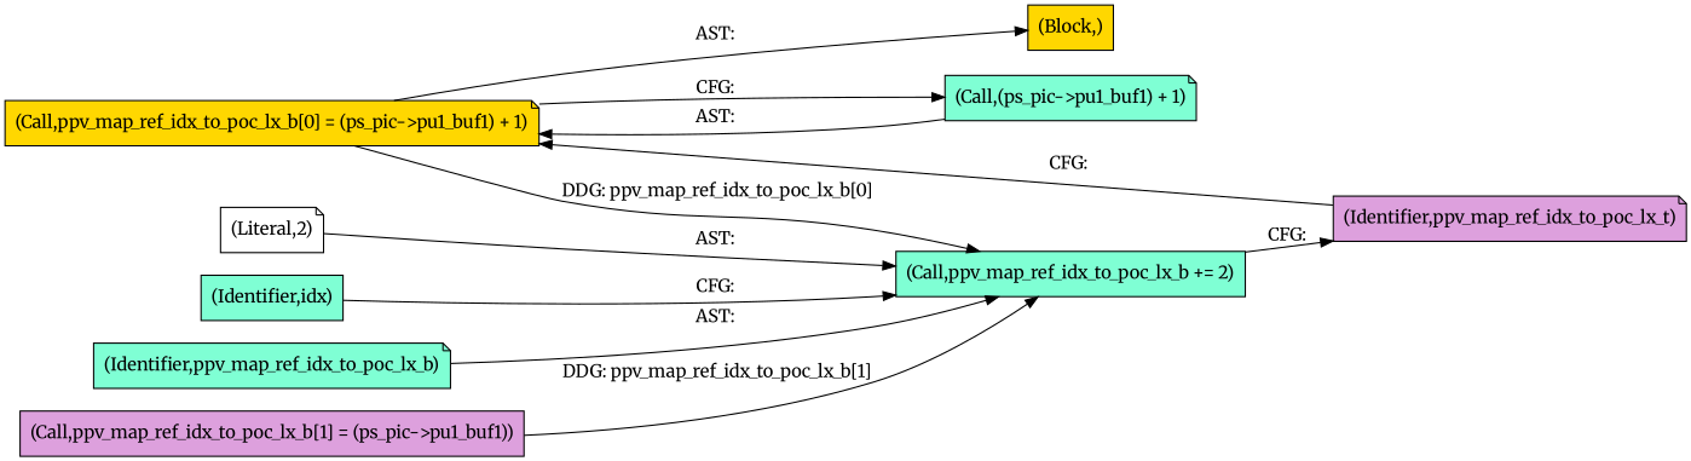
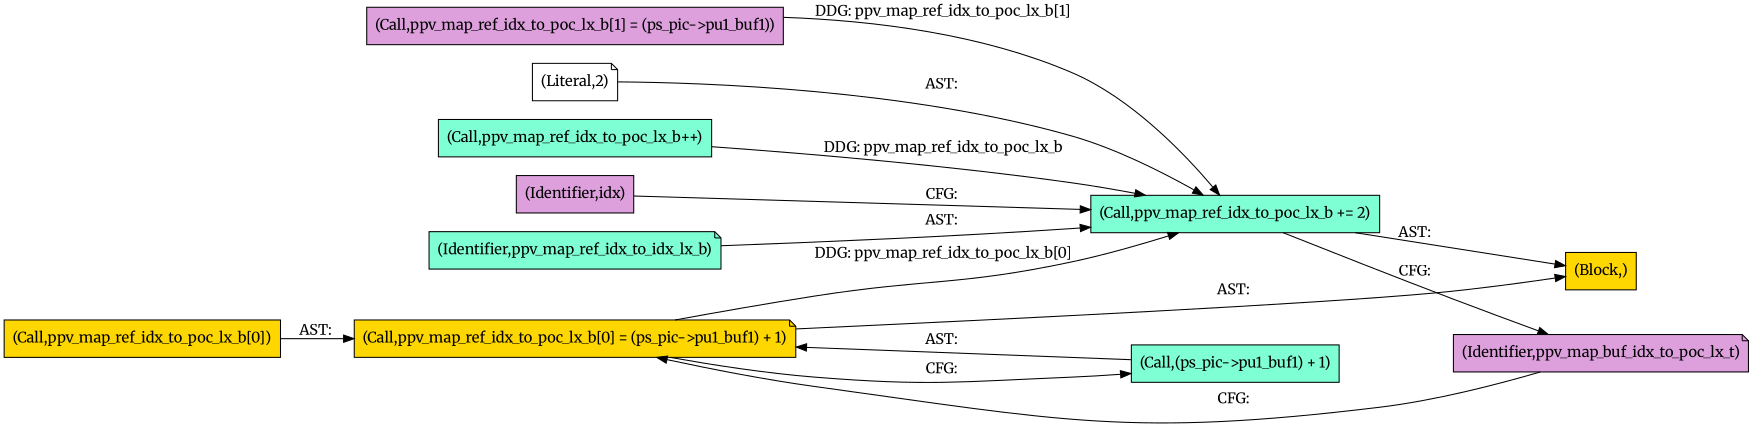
  digraph {
    fontname=Merriweather
    rankdir=LR
    node [fillcolor=aquamarine fontname=Merriweather shape=box style=filled]
    edge [fontname=Merriweather]
    n1 [fillcolor=gold label="(Call,ppv_map_ref_idx_to_poc_lx_b[0] = (ps_pic->pu1_buf1) + 1)" shape=note]
    n2 [label="(Call,ppv_map_ref_idx_to_poc_lx_b += 2)"]
    n3 [fillcolor=gold label="(Block,)"]
-   n4 [label="(Call,(ps_pic->pu1_buf1) + 1)" shape=note]
-   n5 [fillcolor=plum label="(Identifier,ppv_map_ref_idx_to_poc_lx_t)" shape=note]
+   n4 [label="(Call,(ps_pic->pu1_buf1) + 1)"]
+   n5 [fillcolor=plum label="(Identifier,ppv_map_buf_idx_to_poc_lx_t)" shape=note]
    n6 [fillcolor=white label="(Literal,2)" shape=note]
-   n9 [label="(Identifier,idx)"]
-   n10 [label="(Identifier,ppv_map_ref_idx_to_poc_lx_b)" shape=note]
+   n7 [fillcolor=gold label="(Call,ppv_map_ref_idx_to_poc_lx_b[0])"]
+   n8 [label="(Call,ppv_map_ref_idx_to_poc_lx_b++)"]
+   n9 [fillcolor=plum label="(Identifier,idx)"]
+   n10 [label="(Identifier,ppv_map_ref_idx_to_idx_lx_b)" shape=note]
    n11 [fillcolor=plum label="(Call,ppv_map_ref_idx_to_poc_lx_b[1] = (ps_pic->pu1_buf1))"]
    n1 -> n2 [label="DDG: ppv_map_ref_idx_to_poc_lx_b[0]"]
    n1 -> n3 [label="AST: "]
    n1 -> n4 [label="CFG: "]
+   n2 -> n3 [label="AST: "]
    n2 -> n5 [label="CFG: "]
    n4 -> n1 [label="AST: "]
    n5 -> n1 [label="CFG: "]
    n6 -> n2 [label="AST: "]
+   n7 -> n1 [label="AST: "]
+   n8 -> n2 [label="DDG: ppv_map_ref_idx_to_poc_lx_b"]
    n9 -> n2 [label="CFG: "]
    n10 -> n2 [label="AST: "]
    n11 -> n2 [label="DDG: ppv_map_ref_idx_to_poc_lx_b[1]"]
  }
